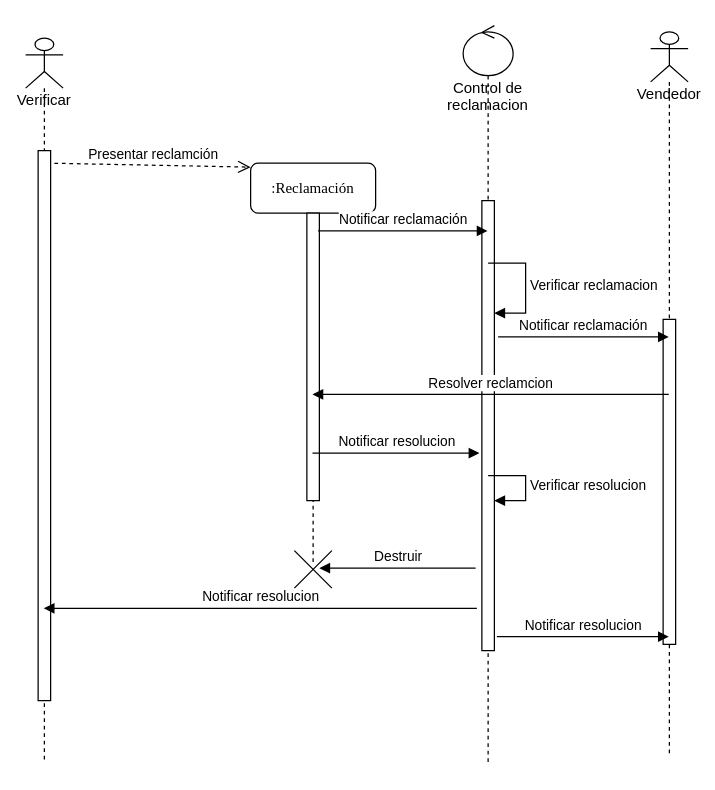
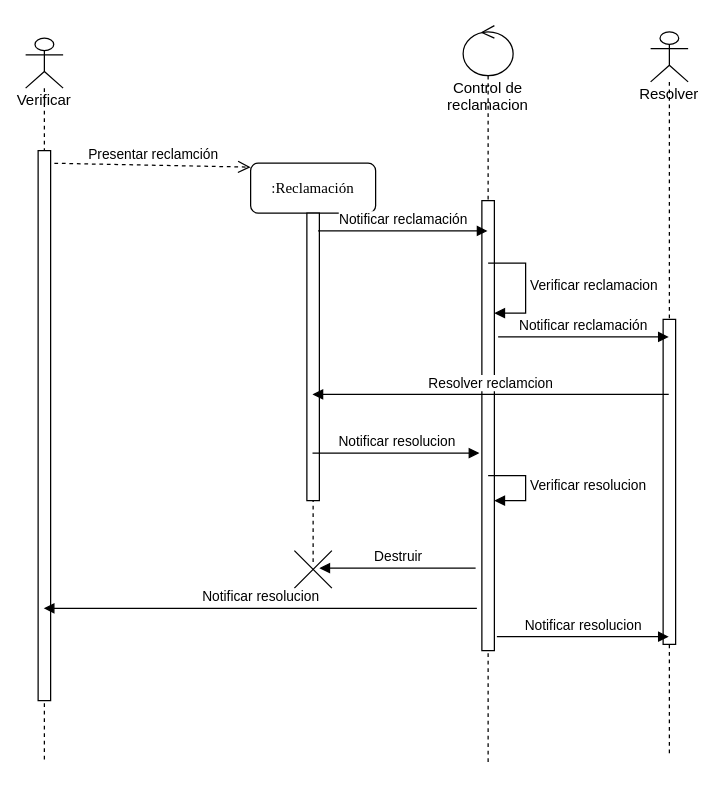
  <mxCell id="0" />
  <mxCell id="1" parent="0" />
  <mxCell id="2" value=":Reclamación" style="shape=umlLifeline;perimeter=lifelinePerimeter;whiteSpace=wrap;html=1;container=1;collapsible=0;recursiveResize=0;outlineConnect=0;rounded=1;shadow=0;comic=0;labelBackgroundColor=none;strokeWidth=1;fontFamily=Verdana;fontSize=12;align=center;" parent="1" vertex="1"><mxGeometry x="200" y="130" width="100" height="320" as="geometry" /></mxCell>
  <mxCell id="3" value="" style="html=1;points=[];perimeter=orthogonalPerimeter;rounded=0;shadow=0;comic=0;labelBackgroundColor=none;strokeWidth=1;fontFamily=Verdana;fontSize=12;align=center;" parent="2" vertex="1"><mxGeometry x="45" y="40" width="10" height="230" as="geometry" /></mxCell>
  <mxCell id="4" value="Verificar" style="shape=umlLifeline;participant=umlActor;perimeter=lifelinePerimeter;whiteSpace=wrap;html=1;container=1;collapsible=0;recursiveResize=0;verticalAlign=top;spacingTop=36;outlineConnect=0;" vertex="1" parent="1"><mxGeometry x="20" y="30" width="30" height="580" as="geometry" /></mxCell>
  <mxCell id="5" value="" style="html=1;points=[];perimeter=orthogonalPerimeter;rounded=0;shadow=0;comic=0;labelBackgroundColor=none;strokeWidth=1;fontFamily=Verdana;fontSize=12;align=center;" vertex="1" parent="4"><mxGeometry x="10" y="90" width="10" height="440" as="geometry" /></mxCell>
- <mxCell id="6" value="Vendedor" style="shape=umlLifeline;participant=umlActor;perimeter=lifelinePerimeter;whiteSpace=wrap;html=1;container=1;collapsible=0;recursiveResize=0;verticalAlign=top;spacingTop=36;outlineConnect=0;" vertex="1" parent="1"><mxGeometry x="520" y="25" width="30" height="580" as="geometry" /></mxCell>
+ <mxCell id="6" value="Resolver" style="shape=umlLifeline;participant=umlActor;perimeter=lifelinePerimeter;whiteSpace=wrap;html=1;container=1;collapsible=0;recursiveResize=0;verticalAlign=top;spacingTop=36;outlineConnect=0;" vertex="1" parent="1"><mxGeometry x="520" y="25" width="30" height="580" as="geometry" /></mxCell>
  <mxCell id="7" value="" style="html=1;points=[];perimeter=orthogonalPerimeter;rounded=0;shadow=0;comic=0;labelBackgroundColor=none;strokeWidth=1;fontFamily=Verdana;fontSize=12;align=center;" vertex="1" parent="6"><mxGeometry x="10" y="230" width="10" height="260" as="geometry" /></mxCell>
  <mxCell id="8" value="Presentar reclamción" style="html=1;verticalAlign=bottom;endArrow=open;dashed=1;endSize=8;exitX=1.3;exitY=0.023;exitDx=0;exitDy=0;exitPerimeter=0;entryX=0;entryY=0.01;entryDx=0;entryDy=0;entryPerimeter=0;" edge="1" parent="1" source="5" target="2"><mxGeometry relative="1" as="geometry"><mxPoint x="580" y="340" as="sourcePoint" /><mxPoint x="500" y="340" as="targetPoint" /></mxGeometry></mxCell>
  <mxCell id="9" value="Control de reclamacion" style="shape=umlLifeline;participant=umlControl;perimeter=lifelinePerimeter;whiteSpace=wrap;html=1;container=1;collapsible=0;recursiveResize=0;verticalAlign=top;spacingTop=36;outlineConnect=0;" vertex="1" parent="1"><mxGeometry x="370" y="20" width="40" height="590" as="geometry" /></mxCell>
  <mxCell id="10" value="" style="html=1;points=[];perimeter=orthogonalPerimeter;rounded=0;shadow=0;comic=0;labelBackgroundColor=none;strokeWidth=1;fontFamily=Verdana;fontSize=12;align=center;" vertex="1" parent="9"><mxGeometry x="15" y="140" width="10" height="360" as="geometry" /></mxCell>
  <mxCell id="11" value="Verificar reclamacion" style="edgeStyle=orthogonalEdgeStyle;html=1;align=left;spacingLeft=2;endArrow=block;rounded=0;" edge="1" parent="9"><mxGeometry relative="1" as="geometry"><mxPoint x="20" y="190" as="sourcePoint" /><Array as="points"><mxPoint x="50" y="190" /><mxPoint x="50" y="230" /><mxPoint x="25" y="230" /></Array><mxPoint x="25" y="230" as="targetPoint" /></mxGeometry></mxCell>
  <mxCell id="12" value="Verificar resolucion" style="edgeStyle=orthogonalEdgeStyle;html=1;align=left;spacingLeft=2;endArrow=block;rounded=0;entryX=1;entryY=0;" edge="1" parent="9"><mxGeometry relative="1" as="geometry"><mxPoint x="20" y="360" as="sourcePoint" /><Array as="points"><mxPoint x="50" y="360" /></Array><mxPoint x="25" y="380" as="targetPoint" /></mxGeometry></mxCell>
  <mxCell id="13" value="Notificar reclamación" style="html=1;verticalAlign=bottom;endArrow=block;exitX=0.9;exitY=0.062;exitDx=0;exitDy=0;exitPerimeter=0;" edge="1" parent="1" source="3" target="9"><mxGeometry width="80" relative="1" as="geometry"><mxPoint x="310" y="190" as="sourcePoint" /><mxPoint x="580" y="340" as="targetPoint" /></mxGeometry></mxCell>
  <mxCell id="14" value="Notificar reclamación" style="html=1;verticalAlign=bottom;endArrow=block;exitX=1.3;exitY=0.303;exitDx=0;exitDy=0;exitPerimeter=0;" edge="1" parent="1" source="10" target="6"><mxGeometry width="80" relative="1" as="geometry"><mxPoint x="440" y="280" as="sourcePoint" /><mxPoint x="480" y="280" as="targetPoint" /></mxGeometry></mxCell>
  <mxCell id="15" value="Resolver reclamcion" style="html=1;verticalAlign=bottom;endArrow=block;" edge="1" parent="1" source="6" target="2"><mxGeometry width="80" relative="1" as="geometry"><mxPoint x="500" y="340" as="sourcePoint" /><mxPoint x="580" y="340" as="targetPoint" /></mxGeometry></mxCell>
  <mxCell id="16" value="Notificar resolucion" style="html=1;verticalAlign=bottom;endArrow=block;entryX=-0.2;entryY=0.561;entryDx=0;entryDy=0;entryPerimeter=0;" edge="1" parent="1" source="2" target="10"><mxGeometry width="80" relative="1" as="geometry"><mxPoint x="500" y="340" as="sourcePoint" /><mxPoint x="580" y="340" as="targetPoint" /></mxGeometry></mxCell>
  <mxCell id="17" value="" style="shape=umlDestroy;" vertex="1" parent="1"><mxGeometry x="235" y="440" width="30" height="30" as="geometry" /></mxCell>
  <mxCell id="18" value="Destruir" style="html=1;verticalAlign=bottom;endArrow=block;entryX=0.667;entryY=0.467;entryDx=0;entryDy=0;entryPerimeter=0;" edge="1" parent="1" target="17"><mxGeometry width="80" relative="1" as="geometry"><mxPoint x="380" y="454" as="sourcePoint" /><mxPoint x="580" y="340" as="targetPoint" /></mxGeometry></mxCell>
  <mxCell id="19" value="Notificar resolucion" style="html=1;verticalAlign=bottom;endArrow=block;exitX=-0.4;exitY=0.906;exitDx=0;exitDy=0;exitPerimeter=0;" edge="1" parent="1" source="10" target="4"><mxGeometry width="80" relative="1" as="geometry"><mxPoint x="500" y="340" as="sourcePoint" /><mxPoint x="580" y="340" as="targetPoint" /></mxGeometry></mxCell>
  <mxCell id="20" value="Notificar resolucion" style="html=1;verticalAlign=bottom;endArrow=block;exitX=1.2;exitY=0.969;exitDx=0;exitDy=0;exitPerimeter=0;" edge="1" parent="1" source="10" target="6"><mxGeometry width="80" relative="1" as="geometry"><mxPoint x="500" y="340" as="sourcePoint" /><mxPoint x="580" y="340" as="targetPoint" /></mxGeometry></mxCell>
